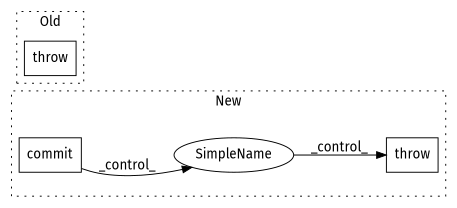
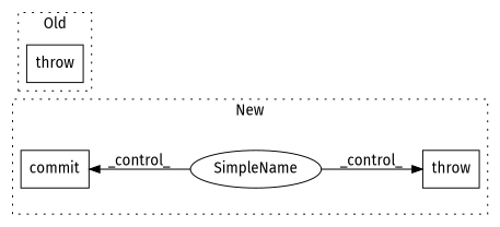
  digraph {
    rankdir=LR
    fontname="Fira Sans"
    node [a=53 l=6 shape=box fontname="Fira Sans"]
    edge [fontname="Fira Sans"]
    n1 [a=32 l=8 label=commit s=18138]
    n2 [a=42 label=SimpleName shape=ellipse l=""]
    n3 [label=throw s=17894]
    n4 [label=throw s=17523]
    subgraph cluster_1 {
      label=New
      style=dotted
      n1
      n2
      n3
    }
    subgraph cluster_2 {
      label=Old
      style=dotted
      n4
    }
-   n1 -> n2 [label=_control_]
+   n2 -> n1 [label=_control_]
    n2 -> n3 [label=_control_]
  }
